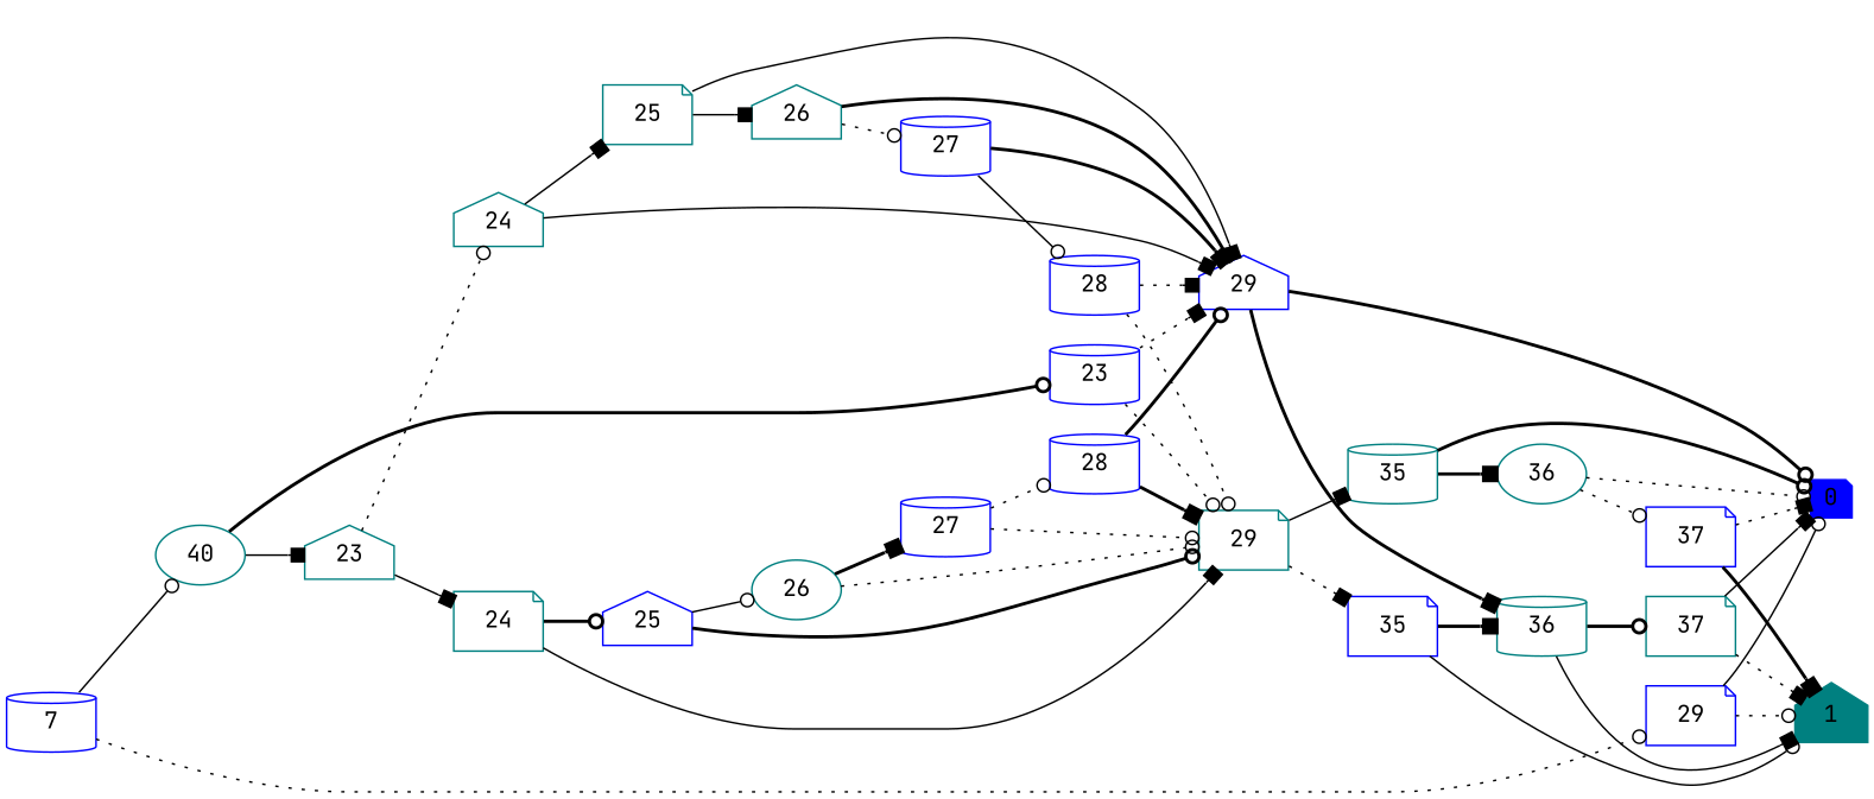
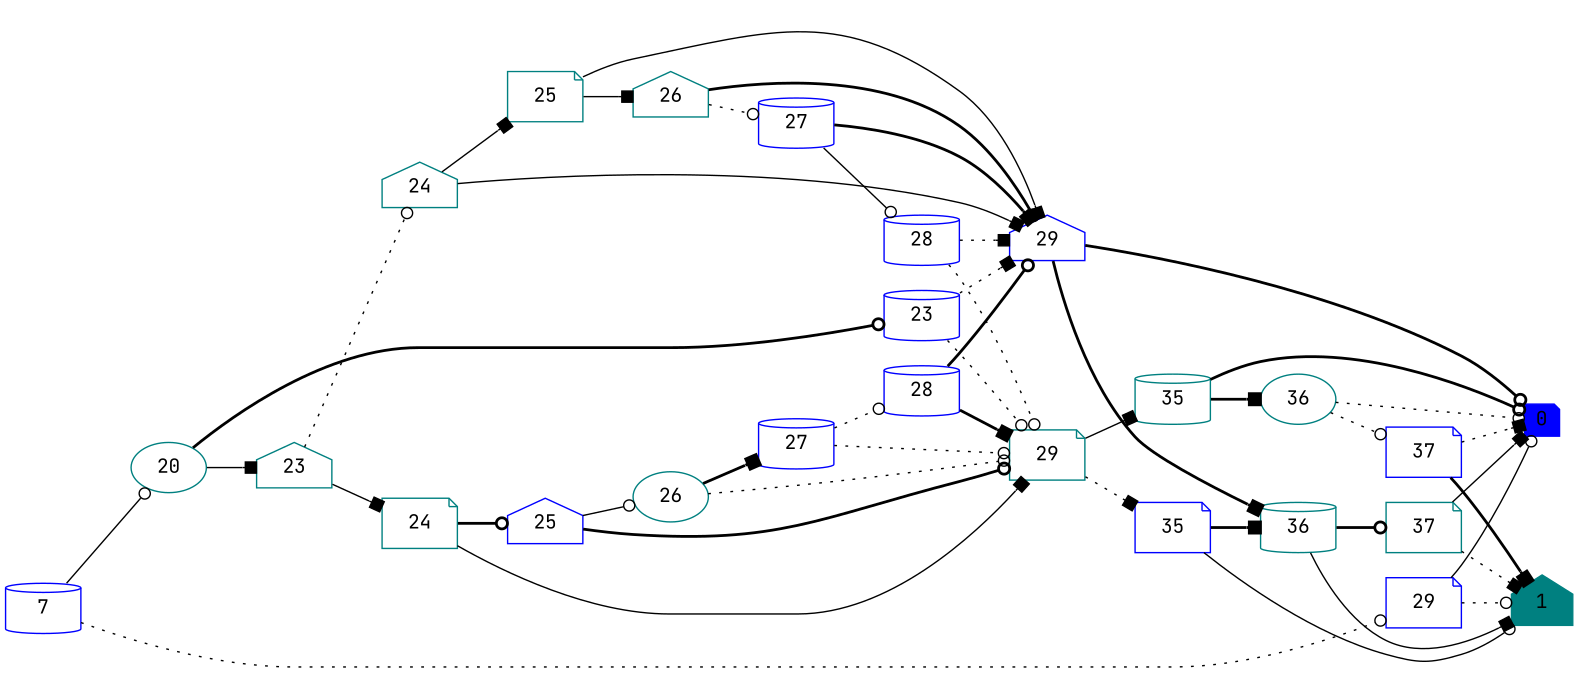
  digraph {
    rankdir=LR
    fontname="JetBrains Mono"
    node [shape=note color=teal fontname="JetBrains Mono"]
    edge [style=dotted arrowhead=odot fontname="JetBrains Mono"]
    n1 [height=0.3 label=0 style=filled width=0.3 color=blue]
    n2 [height=0.3 label=1 shape=house style=filled width=0.3]
    n3 [label=7 color=blue shape=cylinder]
-   n4 [label=40 shape=ellipse]
+   n4 [label=20 shape=ellipse]
    n5 [label=29 color=blue]
    n6 [label=23 color=blue shape=cylinder]
    n7 [label=23 shape=house]
    n8 [label=29 color=blue shape=house]
    n9 [label=29]
    n10 [label=24]
    n11 [label=24 shape=house]
    n12 [label=36 shape=cylinder]
    n13 [label=35 shape=cylinder]
    n14 [label=35 color=blue]
    n15 [label=37]
    n16 [label=36 shape=ellipse]
    n17 [label=37 color=blue]
    n18 [label=25 color=blue shape=house]
    n19 [label=25]
    n20 [label=26 shape=ellipse]
    n21 [label=27 color=blue shape=cylinder]
    n22 [label=28 color=blue shape=cylinder]
    n23 [label=26 shape=house]
    n24 [label=27 color=blue shape=cylinder]
    n25 [label=28 color=blue shape=cylinder]
    n3 -> n4 [style=solid]
    n3 -> n5
    n4 -> n6 [style=bold]
    n4 -> n7 [style=solid arrowhead=box]
    n5 -> n1 [style=solid]
    n5 -> n2
    n6 -> n8 [arrowhead=box]
    n6 -> n9
    n7 -> n10 [style=solid arrowhead=box]
    n7 -> n11
    n8 -> n1 [style=bold]
    n8 -> n12 [style=bold arrowhead=box]
    n9 -> n13 [style=solid arrowhead=box]
    n9 -> n14 [arrowhead=box]
    n10 -> n9 [style=solid arrowhead=box]
    n10 -> n18 [style=bold]
    n11 -> n8 [style=solid arrowhead=box]
    n11 -> n19 [style=solid arrowhead=box]
    n12 -> n2 [style=solid arrowhead=box]
    n12 -> n15 [style=bold]
    n13 -> n1 [style=bold]
    n13 -> n16 [style=bold arrowhead=box]
    n14 -> n2 [style=solid]
    n14 -> n12 [style=bold arrowhead=box]
    n15 -> n1 [style=solid arrowhead=box]
    n15 -> n2 [arrowhead=box]
    n16 -> n1
    n16 -> n17
    n17 -> n1 [arrowhead=box]
    n17 -> n2 [style=bold arrowhead=box]
    n18 -> n9 [style=bold]
    n18 -> n20 [style=solid]
    n19 -> n8 [style=solid arrowhead=box]
    n19 -> n23 [style=solid arrowhead=box]
    n20 -> n9
    n20 -> n21 [style=bold arrowhead=box]
    n21 -> n9
    n21 -> n22
    n22 -> n8 [style=bold]
    n22 -> n9 [style=bold arrowhead=box]
    n23 -> n8 [style=bold]
    n23 -> n24
    n24 -> n8 [style=bold arrowhead=box]
    n24 -> n25 [style=solid]
    n25 -> n8 [arrowhead=box]
    n25 -> n9
  }
